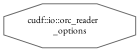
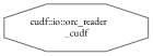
  digraph {
    rankdir=LR
    fontname="EB Garamond"
-   n1 [color=grey40 fillcolor=white fontname="EB Garamond" fontsize=10 height=0.2 label="cudf::io::orc_reader\l_options" shape=octagon style=filled width=0.4]
+   n1 [color=grey40 fillcolor=white fontname="EB Garamond" fontsize=10 height=0.2 label="cudf::io::orc_reader\l_cudf" shape=octagon style=filled width=0.4]
  }
